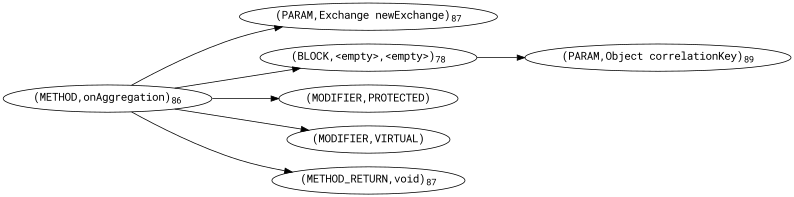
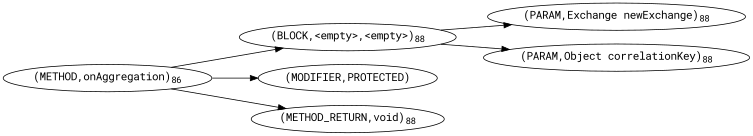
  digraph {
    fontname="Roboto Mono"
    rankdir=LR
    node [fontname="Roboto Mono"]
    edge [fontname="Roboto Mono"]
    n1 [label=<(METHOD,onAggregation)<SUB>86</SUB>>]
-   n2 [label=<(PARAM,Exchange newExchange)<SUB>87</SUB>>]
-   n3 [label=<(BLOCK,&lt;empty&gt;,&lt;empty&gt;)<SUB>78</SUB>>]
+   n2 [label=<(PARAM,Exchange newExchange)<SUB>88</SUB>>]
+   n3 [label=<(BLOCK,&lt;empty&gt;,&lt;empty&gt;)<SUB>88</SUB>>]
    n4 [label=<(MODIFIER,PROTECTED)>]
-   n5 [label=<(MODIFIER,VIRTUAL)>]
-   n6 [label=<(METHOD_RETURN,void)<SUB>87</SUB>>]
-   n7 [label=<(PARAM,Object correlationKey)<SUB>89</SUB>>]
-   n1 -> n2
+   n6 [label=<(METHOD_RETURN,void)<SUB>88</SUB>>]
+   n7 [label=<(PARAM,Object correlationKey)<SUB>88</SUB>>]
+   n3 -> n2
    n1 -> n3
    n1 -> n4
-   n1 -> n5
    n1 -> n6
    n3 -> n7
  }
